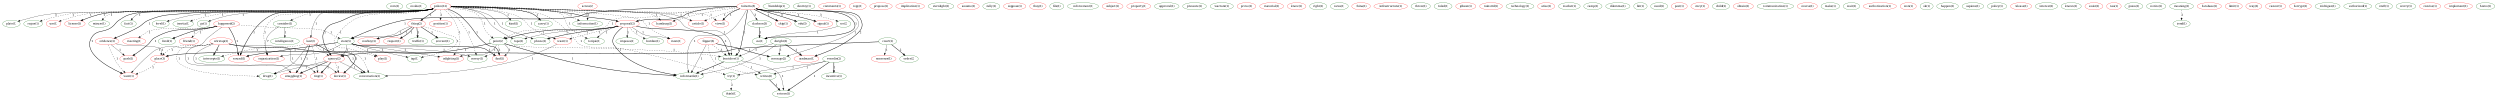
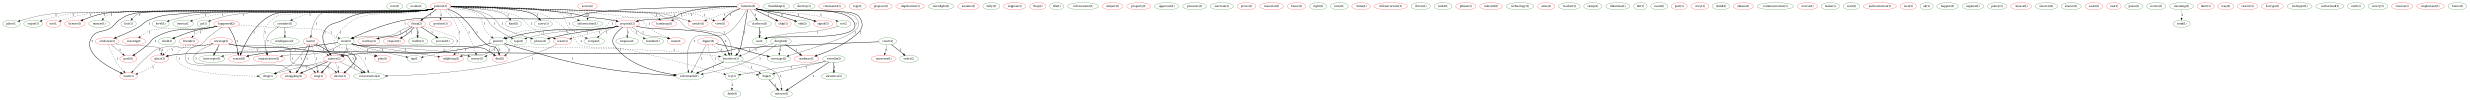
  digraph {
    fontname="Noto Serif"
    node [color=darkgreen fontname="Noto Serif"]
    edge [fontname="Noto Serif" style=bold]
    n1 [label="com(1)"]
    n2 [label="cookie(1)"]
    n3 [color=red label="police(12)"]
    n4 [label="carry(1)"]
    n5 [label="plate(1)"]
    n6 [label="rogue(1)"]
    n7 [color=red label="thing(2)"]
    n8 [color=red label="use(1)"]
    n9 [color=red label="license(1)"]
    n10 [label="consider(1)"]
    n11 [color=red label="hamburg(1)"]
    n12 [color=red label="article(1)"]
    n13 [color=red label="view(1)"]
    n14 [label="misuse(1)"]
    n15 [label="fact(1)"]
    n16 [color=red label="proposal(2)"]
    n17 [color=red label="law(2)"]
    n18 [label="level(1)"]
    n19 [label="inertia(1)"]
    n20 [label="go(1)"]
    n21 [label="tape(1)"]
    n22 [color=red label="evidence(3)"]
    n23 [color=red label="wound(1)"]
    n24 [color=red label="play(1)"]
    n25 [label="point(2)"]
    n26 [color=red label="infighting(1)"]
    n27 [label="recipie(1)"]
    n28 [color=red label="mom(1)"]
    n29 [color=red label="position(1)"]
    n30 [color=red label="organization(1)"]
    n31 [label="mercy(1)"]
    n32 [label="phone(1)"]
    n33 [color=red label="agency(2)"]
    n34 [label="bontchev(1)"]
    n35 [label="information(1)"]
    n36 [color=red label="went(1)"]
    n37 [label="try(1)"]
    n38 [color=red label="find(1)"]
    n39 [label="kind(1)"]
    n40 [color=red label="want(1)"]
    n41 [label="state(5)"]
    n42 [color=red label="respect(1)"]
    n43 [label="traffic(1)"]
    n44 [label="prevent(1)"]
    n45 [label="tap(1)"]
    n46 [color=red label="cowboy(3)"]
    n47 [label="intelligence(1)"]
    n48 [label="informatik(1)"]
    n49 [label="imposes(1)"]
    n50 [label="burden(1)"]
    n51 [label="intercepts(1)"]
    n52 [color=red label="smuggling(1)"]
    n53 [label="drug(1)"]
    n54 [color=red label="device(1)"]
    n55 [color=red label="ring(1)"]
    n56 [label="conversation(2)"]
    n57 [color=red label="place(3)"]
    n58 [color=red label="park(1)"]
-   n59 [label="writes(2)"]
+   n59 [label="chip(2)"]
    n60 [label="netcom(1)"]
    n61 [label="think(1)"]
    n62 [label="friendship(1)"]
    n63 [label="destroy(1)"]
    n64 [color=red label="comments(1)"]
    n65 [color=red label="copy(1)"]
    n66 [color=red label="propose(1)"]
    n67 [color=red label="implication(1)"]
    n68 [label="sternlight(1)"]
    n69 [color=red label="tuinstra(5)"]
    n70 [label="clarkson(3)"]
    n71 [label="ece(2)"]
    n72 [label="soe(1)"]
    n73 [color=red label="chip(1)"]
    n74 [label="edu(3)"]
    n75 [color=red label="signal(1)"]
    n76 [color=red label="sandman(1)"]
    n77 [label="message(2)"]
    n78 [color=red label="assume(1)"]
    n79 [label="rally(1)"]
    n80 [color=red label="suppose(1)"]
    n81 [color=red label="thay(1)"]
    n82 [label="file(1)"]
    n83 [color=red label="wiretap(2)"]
    n84 [label="enforcement(1)"]
    n85 [color=red label="subject(1)"]
    n86 [color=red label="property(1)"]
    n87 [label="approval(1)"]
    n88 [label="pressure(1)"]
    n89 [label="warrant(1)"]
    n90 [color=red label="prove(1)"]
    n91 [color=red label="material(1)"]
    n92 [color=red label="know(1)"]
    n93 [label="right(1)"]
    n94 [label="news(1)"]
    n95 [color=red label="happened(2)"]
    n96 [label="lived(1)"]
    n97 [color=red label="friend(1)"]
    n98 [color=red label="meeting(1)"]
    n99 [color=red label="china(1)"]
    n100 [label="vesselin(2)"]
    n101 [label="incentive(1)"]
    n102 [color=red label="infrastructure(1)"]
    n103 [label="throw(1)"]
    n104 [label="ruled(1)"]
    n105 [color=red label="gibson(1)"]
    n106 [color=red label="tuinstrd(1)"]
    n107 [label="technology(1)"]
    n108 [color=red label="arise(1)"]
    n109 [label="market(1)"]
    n110 [label="camp(1)"]
    n111 [label="court(3)"]
    n112 [color=red label="nonsense(1)"]
    n113 [label="order(2)"]
    n114 [label="dilemma(1)"]
    n115 [label="dwight(2)"]
    n116 [label="bit(1)"]
    n117 [label="need(1)"]
    n118 [color=red label="post(1)"]
    n119 [color=red label="story(1)"]
    n120 [label="child(3)"]
    n121 [color=red label="obtain(1)"]
    n122 [label="communication(1)"]
    n123 [color=red label="course(1)"]
    n124 [label="make(1)"]
    n125 [label="wait(1)"]
    n126 [color=red label="authorization(1)"]
    n127 [color=red label="won(1)"]
    n128 [color=red label="clipper(3)"]
    n129 [label="ok(1)"]
    n130 [label="happen(1)"]
    n131 [label="sapiens(1)"]
    n132 [label="policy(1)"]
    n133 [color=red label="release(1)"]
    n134 [label="interest(1)"]
    n135 [label="knows(1)"]
    n136 [color=red label="assist(1)"]
    n137 [color=red label="access(2)"]
    n138 [color=red label="nsa(1)"]
    n139 [label="guess(1)"]
    n140 [label="notice(1)"]
    n141 [label="meaning(1)"]
    n142 [label="bend(1)"]
-   n143 [color=red label="database(1)"]
    n144 [color=red label="limit(1)"]
    n145 [color=red label="way(2)"]
    n146 [color=red label="cancer(1)"]
    n147 [color=red label="decrypt(1)"]
    n148 [label="michigan(1)"]
    n149 [label="authorized(1)"]
    n150 [label="craft(1)"]
    n151 [label="worry(1)"]
    n152 [color=red label="concise(1)"]
    n153 [color=red label="implement(1)"]
    n154 [label="homo(1)"]
    n3 -> n4 [label=1]
    n3 -> n5 [label=3 style=solid]
    n3 -> n6 [label=1 style=dashed]
    n3 -> n7 [label=1]
    n3 -> n8 [label=1 style=dashed]
    n3 -> n9 [label=1]
    n3 -> n10 [label=1 style=dashed]
    n3 -> n11 [label=1 style=dashed]
    n3 -> n12 [label=1 style=solid]
    n3 -> n13 [label=1 style=dashed]
    n3 -> n14 [label=1 style=dashed]
    n3 -> n15 [label=1 style=solid]
    n3 -> n16 [label=1]
    n3 -> n17 [label=1 style=solid]
    n3 -> n18 [label=1 style=solid]
    n3 -> n19 [label=1 style=dashed]
    n3 -> n20 [label=1 style=solid]
    n3 -> n21 [label=1 style=solid]
    n3 -> n22 [label=1]
    n3 -> n23 [label=1]
    n3 -> n24 [label=1 style=dashed]
    n3 -> n25 [label=1 style=dashed]
    n3 -> n26 [label=1 style=dashed]
    n3 -> n27 [label=1 style=dashed]
    n3 -> n28 [label=1 style=dashed]
    n3 -> n29 [label=1 style=dashed]
    n3 -> n30 [label=1 style=dashed]
    n3 -> n31 [label=1 style=dashed]
    n3 -> n32 [label=1 style=solid]
    n3 -> n33 [label=1]
    n3 -> n34 [label=1 style=solid]
    n3 -> n35 [label=1 style=dashed]
    n3 -> n36 [label=1]
    n3 -> n37 [label=1 style=dashed]
    n3 -> n38 [label=1]
    n3 -> n39 [label=1 style=solid]
    n3 -> n40 [label=1 style=dashed]
    n7 -> n41 [label=1 style=solid]
    n7 -> n42 [label=1]
    n7 -> n43 [label=1]
    n7 -> n44 [label=1]
    n7 -> n45 [label=1 style=dashed]
    n7 -> n46 [label=1]
    n10 -> n30 [label=7 style=solid]
    n10 -> n47 [label=1 style=solid]
    n16 -> n21 [label=1 style=solid]
    n16 -> n25 [label=1]
    n16 -> n27 [label=1 style=solid]
    n16 -> n28 [label=1 style=solid]
    n16 -> n32 [label=1]
    n16 -> n34 [label=1]
    n16 -> n40 [label=1 style=dashed]
    n16 -> n48 [label=1]
    n16 -> n49 [label=1 style=solid]
    n16 -> n50 [label=1 style=dashed]
    n17 -> n33 [label=1 style=dashed]
    n17 -> n51 [label=1 style=dashed]
    n17 -> n52 [label=1]
    n17 -> n53 [label=1 style=solid]
    n17 -> n54 [label=1]
    n17 -> n55 [label=1 style=dashed]
    n17 -> n56 [label=1 style=dashed]
    n22 -> n36 [label=1 style=dashed]
    n22 -> n57 [label=1 style=solid]
    n22 -> n58 [label=1 style=solid]
    n25 -> n26 [label=1 style=solid]
    n25 -> n31 [label=1 style=dashed]
    n25 -> n33 [label=1]
    n25 -> n34 [label=1 style=dashed]
    n25 -> n38 [label=1 style=solid]
    n25 -> n48 [label=1]
    n33 -> n52 [label=1]
    n33 -> n53 [label=1 style=solid]
    n33 -> n54 [label=1 style=dashed]
    n33 -> n55 [label=1]
    n33 -> n56 [label=1 style=solid]
    n34 -> n48 [label=1]
    n34 -> n59 [label=1 style=dashed]
    n34 -> n60 [label=1 style=solid]
    n37 -> n61 [label=1 style=dashed]
    n40 -> n56 [label=1 style=solid]
    n41 -> n23 [label=1]
    n41 -> n24 [label=1 style=dashed]
    n41 -> n26 [label=1 style=solid]
    n41 -> n30 [label=1 style=solid]
    n41 -> n31 [label=1 style=solid]
    n41 -> n33 [label=1 style=solid]
    n41 -> n38 [label=1]
    n41 -> n45 [label=1 style=solid]
    n57 -> n36 [label=1 style=dashed]
    n59 -> n60 [label=1]
    n69 -> n11 [label=1 style=dashed]
    n69 -> n12 [label=1 style=dashed]
    n69 -> n13 [label=1]
    n69 -> n16 [label=1]
    n69 -> n25 [label=1 style=dashed]
    n69 -> n34 [label=1]
    n69 -> n41 [label=1]
    n69 -> n48 [label=1 style=solid]
    n69 -> n70 [label=3 style=solid]
    n69 -> n71 [label=3 style=dashed]
    n69 -> n72 [label=1]
    n69 -> n73 [label=1]
    n69 -> n74 [label=3]
    n69 -> n75 [label=1]
    n69 -> n76 [label=2]
    n69 -> n77 [label=1 style=solid]
    n70 -> n72 [label=1]
    n71 -> n72 [label=1 style=solid]
    n83 -> n51 [label=1]
    n83 -> n52 [label=1 style=solid]
    n83 -> n53 [label=1 style=dashed]
    n83 -> n54 [label=1 style=solid]
    n83 -> n55 [label=1 style=solid]
    n83 -> n56 [label=1]
    n83 -> n57 [label=1 style=dashed]
    n95 -> n23 [label=1]
    n95 -> n36 [label=1 style=solid]
    n95 -> n41 [label=1 style=dashed]
    n95 -> n58 [label=1]
    n95 -> n96 [label=1]
    n95 -> n97 [label=1 style=dashed]
    n95 -> n98 [label=1 style=dashed]
    n100 -> n37 [label=1 style=solid]
    n100 -> n59 [label=1 style=solid]
    n100 -> n60 [label=1]
    n100 -> n101 [label=1]
    n111 -> n57 [label=1]
    n111 -> n112 [label=1 style=solid]
    n111 -> n113 [label=2]
    n115 -> n34 [label=1 style=solid]
    n115 -> n48 [label=1 style=solid]
    n115 -> n76 [label=1]
    n115 -> n77 [label=1 style=solid]
    n128 -> n34 [label=1 style=dashed]
    n128 -> n48 [label=1 style=solid]
    n128 -> n59 [label=1 style=dashed]
    n128 -> n77 [label=1]
    n137 -> n35 [label=1 style=dashed]
    n141 -> n142 [label=1 style=dashed]
  }
